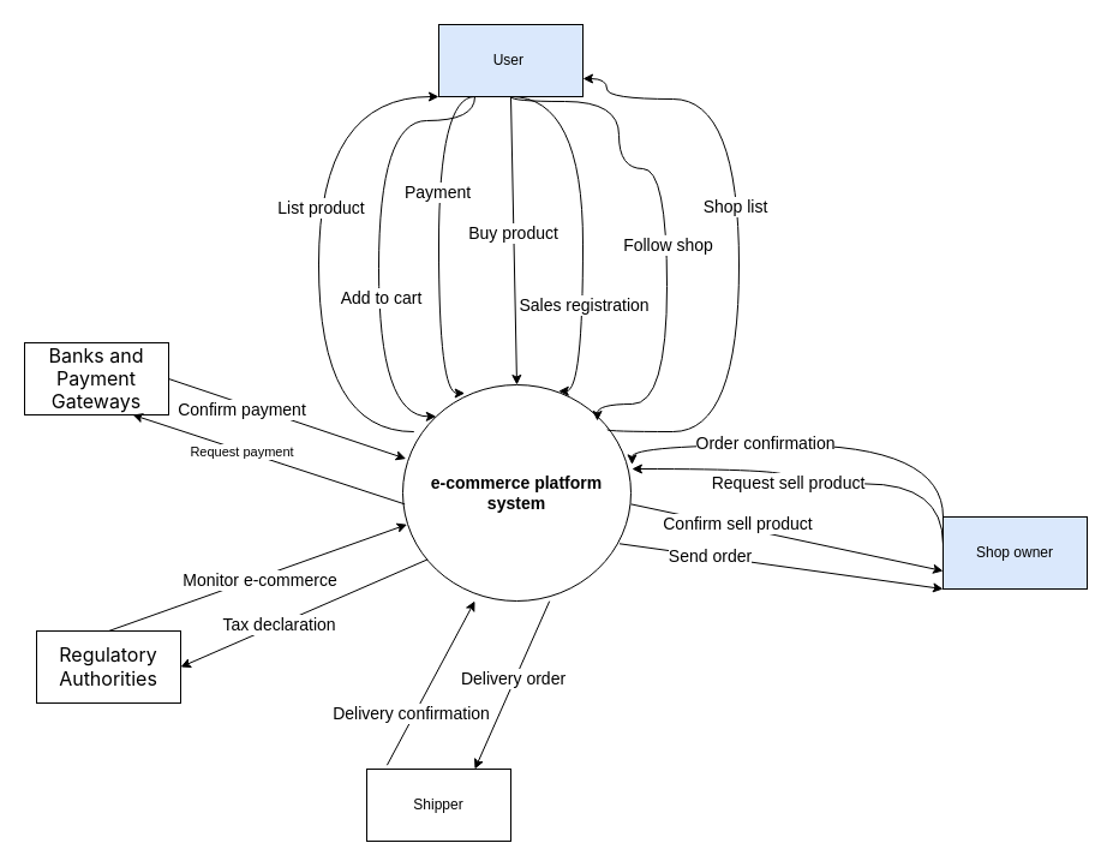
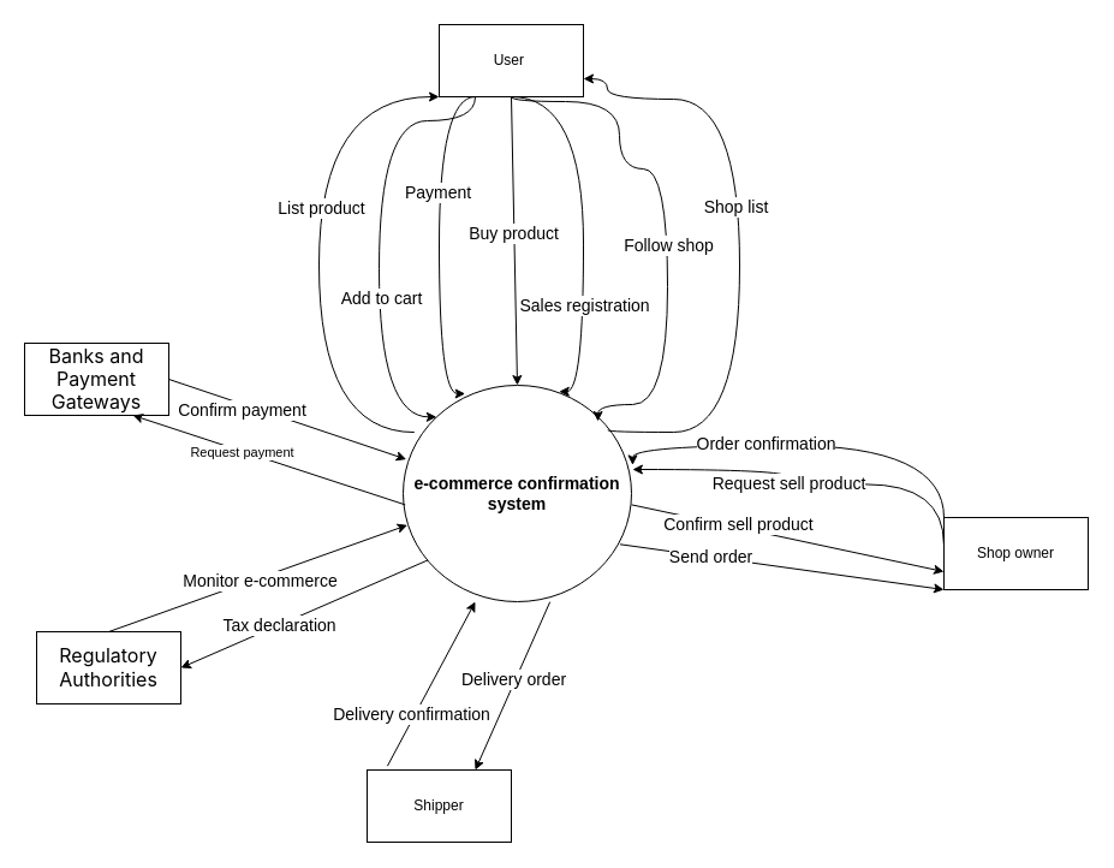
  <mxCell id="0" />
  <mxCell id="1" parent="0" />
- <mxCell id="2" value="&lt;b&gt;&lt;font style=&quot;font-size: 14px;&quot;&gt;e-commerce platform system&lt;/font&gt;&lt;/b&gt;" style="ellipse;whiteSpace=wrap;html=1;" parent="1" vertex="1"><mxGeometry x="335" y="320" width="190" height="180" as="geometry" /></mxCell>
- <mxCell id="3" value="User&amp;nbsp;" style="rounded=0;whiteSpace=wrap;html=1;fillColor=#dae8fc;" parent="1" vertex="1"><mxGeometry x="365" y="20" width="120" height="60" as="geometry" /></mxCell>
+ <mxCell id="2" value="&lt;b&gt;&lt;font style=&quot;font-size: 14px;&quot;&gt;e-commerce confirmation system&lt;/font&gt;&lt;/b&gt;" style="ellipse;whiteSpace=wrap;html=1;" parent="1" vertex="1"><mxGeometry x="335" y="320" width="190" height="180" as="geometry" /></mxCell>
+ <mxCell id="3" value="User&amp;nbsp;" style="rounded=0;whiteSpace=wrap;html=1;" parent="1" vertex="1"><mxGeometry x="365" y="20" width="120" height="60" as="geometry" /></mxCell>
  <mxCell id="4" value="&lt;span style=&quot;border: 0px solid rgb(227, 227, 227); box-sizing: border-box; --tw-border-spacing-x: 0; --tw-border-spacing-y: 0; --tw-translate-x: 0; --tw-translate-y: 0; --tw-rotate: 0; --tw-skew-x: 0; --tw-skew-y: 0; --tw-scale-x: 1; --tw-scale-y: 1; --tw-pan-x: ; --tw-pan-y: ; --tw-pinch-zoom: ; --tw-scroll-snap-strictness: proximity; --tw-gradient-from-position: ; --tw-gradient-via-position: ; --tw-gradient-to-position: ; --tw-ordinal: ; --tw-slashed-zero: ; --tw-numeric-figure: ; --tw-numeric-spacing: ; --tw-numeric-fraction: ; --tw-ring-inset: ; --tw-ring-offset-width: 0px; --tw-ring-offset-color: #fff; --tw-ring-color: rgba(69,89,164,.5); --tw-ring-offset-shadow: 0 0 transparent; --tw-ring-shadow: 0 0 transparent; --tw-shadow: 0 0 transparent; --tw-shadow-colored: 0 0 transparent; --tw-blur: ; --tw-brightness: ; --tw-contrast: ; --tw-grayscale: ; --tw-hue-rotate: ; --tw-invert: ; --tw-saturate: ; --tw-sepia: ; --tw-drop-shadow: ; --tw-backdrop-blur: ; --tw-backdrop-brightness: ; --tw-backdrop-contrast: ; --tw-backdrop-grayscale: ; --tw-backdrop-hue-rotate: ; --tw-backdrop-invert: ; --tw-backdrop-opacity: ; --tw-backdrop-saturate: ; --tw-backdrop-sepia: ; --tw-contain-size: ; --tw-contain-layout: ; --tw-contain-paint: ; --tw-contain-style: ; margin-top: 1.25em; margin-bottom: 1.25em; font-family: ui-sans-serif, -apple-system, system-ui, &amp;quot;Segoe UI&amp;quot;, Roboto, Ubuntu, Cantarell, &amp;quot;Noto Sans&amp;quot;, sans-serif, Helvetica, &amp;quot;Apple Color Emoji&amp;quot;, Arial, &amp;quot;Segoe UI Emoji&amp;quot;, &amp;quot;Segoe UI Symbol&amp;quot;; font-size: 16px; text-align: left; white-space-collapse: preserve;&quot;&gt;Banks and Payment Gateways&lt;/span&gt;" style="rounded=0;whiteSpace=wrap;html=1;" parent="1" vertex="1"><mxGeometry x="20" y="285" width="120" height="60" as="geometry" /></mxCell>
  <mxCell id="5" value="Shipper" style="rounded=0;whiteSpace=wrap;html=1;" parent="1" vertex="1"><mxGeometry x="305" y="640" width="120" height="60" as="geometry" /></mxCell>
- <mxCell id="6" value="Shop owner" style="rounded=0;whiteSpace=wrap;html=1;fillColor=#dae8fc;" parent="1" vertex="1"><mxGeometry x="785" y="430" width="120" height="60" as="geometry" /></mxCell>
+ <mxCell id="6" value="Shop owner" style="rounded=0;whiteSpace=wrap;html=1;" parent="1" vertex="1"><mxGeometry x="785" y="430" width="120" height="60" as="geometry" /></mxCell>
  <mxCell id="7" value="&lt;span style=&quot;border: 0px solid rgb(227, 227, 227); box-sizing: border-box; --tw-border-spacing-x: 0; --tw-border-spacing-y: 0; --tw-translate-x: 0; --tw-translate-y: 0; --tw-rotate: 0; --tw-skew-x: 0; --tw-skew-y: 0; --tw-scale-x: 1; --tw-scale-y: 1; --tw-pan-x: ; --tw-pan-y: ; --tw-pinch-zoom: ; --tw-scroll-snap-strictness: proximity; --tw-gradient-from-position: ; --tw-gradient-via-position: ; --tw-gradient-to-position: ; --tw-ordinal: ; --tw-slashed-zero: ; --tw-numeric-figure: ; --tw-numeric-spacing: ; --tw-numeric-fraction: ; --tw-ring-inset: ; --tw-ring-offset-width: 0px; --tw-ring-offset-color: #fff; --tw-ring-color: rgba(69,89,164,.5); --tw-ring-offset-shadow: 0 0 transparent; --tw-ring-shadow: 0 0 transparent; --tw-shadow: 0 0 transparent; --tw-shadow-colored: 0 0 transparent; --tw-blur: ; --tw-brightness: ; --tw-contrast: ; --tw-grayscale: ; --tw-hue-rotate: ; --tw-invert: ; --tw-saturate: ; --tw-sepia: ; --tw-drop-shadow: ; --tw-backdrop-blur: ; --tw-backdrop-brightness: ; --tw-backdrop-contrast: ; --tw-backdrop-grayscale: ; --tw-backdrop-hue-rotate: ; --tw-backdrop-invert: ; --tw-backdrop-opacity: ; --tw-backdrop-saturate: ; --tw-backdrop-sepia: ; --tw-contain-size: ; --tw-contain-layout: ; --tw-contain-paint: ; --tw-contain-style: ; margin-top: 1.25em; margin-bottom: 1.25em; font-family: ui-sans-serif, -apple-system, system-ui, &amp;quot;Segoe UI&amp;quot;, Roboto, Ubuntu, Cantarell, &amp;quot;Noto Sans&amp;quot;, sans-serif, Helvetica, &amp;quot;Apple Color Emoji&amp;quot;, Arial, &amp;quot;Segoe UI Emoji&amp;quot;, &amp;quot;Segoe UI Symbol&amp;quot;; font-size: 16px; text-align: left; white-space-collapse: preserve;&quot;&gt;Regulatory Authorities&lt;/span&gt;" style="rounded=0;whiteSpace=wrap;html=1;" parent="1" vertex="1"><mxGeometry x="30" y="525" width="120" height="60" as="geometry" /></mxCell>
  <mxCell id="8" value="" style="endArrow=classic;html=1;rounded=0;exitX=0.5;exitY=1;exitDx=0;exitDy=0;entryX=0.5;entryY=0;entryDx=0;entryDy=0;" edge="1" parent="1" source="3" target="2"><mxGeometry width="50" height="50" relative="1" as="geometry"><mxPoint x="495" y="240" as="sourcePoint" /><mxPoint x="545" y="190" as="targetPoint" /></mxGeometry></mxCell>
  <mxCell id="9" value="&lt;font style=&quot;font-size: 14px;&quot;&gt;Buy product&lt;/font&gt;" style="edgeLabel;html=1;align=center;verticalAlign=middle;resizable=0;points=[];" vertex="1" connectable="0" parent="8"><mxGeometry x="-0.05" y="-1" relative="1" as="geometry"><mxPoint as="offset" /></mxGeometry></mxCell>
  <mxCell id="10" value="" style="endArrow=classic;html=1;rounded=0;exitX=0.25;exitY=1;exitDx=0;exitDy=0;entryX=0;entryY=0;entryDx=0;entryDy=0;edgeStyle=orthogonalEdgeStyle;curved=1;" edge="1" parent="1" source="3" target="2"><mxGeometry width="50" height="50" relative="1" as="geometry"><mxPoint x="425" y="63.73" as="sourcePoint" /><mxPoint x="362.918" y="330.002" as="targetPoint" /><Array as="points"><mxPoint x="395" y="100" /><mxPoint x="315" y="100" /><mxPoint x="315" y="346" /></Array></mxGeometry></mxCell>
  <mxCell id="11" value="&lt;font style=&quot;font-size: 14px;&quot;&gt;Add to cart&lt;/font&gt;" style="edgeLabel;html=1;align=center;verticalAlign=middle;resizable=0;points=[];" vertex="1" connectable="0" parent="10"><mxGeometry x="0.252" y="1" relative="1" as="geometry"><mxPoint as="offset" /></mxGeometry></mxCell>
  <mxCell id="12" value="" style="endArrow=classic;html=1;rounded=0;entryX=1;entryY=0;entryDx=0;entryDy=0;edgeStyle=orthogonalEdgeStyle;curved=1;" edge="1" parent="1" source="3"><mxGeometry width="50" height="50" relative="1" as="geometry"><mxPoint x="455" y="83.73" as="sourcePoint" /><mxPoint x="497.082" y="350.002" as="targetPoint" /><Array as="points"><mxPoint x="425" y="84" /><mxPoint x="515" y="84" /><mxPoint x="515" y="140" /><mxPoint x="555" y="140" /><mxPoint x="555" y="336" /><mxPoint x="497" y="336" /></Array></mxGeometry></mxCell>
  <mxCell id="13" value="Text" style="edgeLabel;html=1;align=center;verticalAlign=middle;resizable=0;points=[];" vertex="1" connectable="0" parent="12"><mxGeometry x="0.114" y="2" relative="1" as="geometry"><mxPoint as="offset" /></mxGeometry></mxCell>
  <mxCell id="14" value="&lt;font style=&quot;font-size: 14px;&quot;&gt;Follow shop&lt;/font&gt;" style="edgeLabel;html=1;align=center;verticalAlign=middle;resizable=0;points=[];" vertex="1" connectable="0" parent="12"><mxGeometry x="0.107" relative="1" as="geometry"><mxPoint as="offset" /></mxGeometry></mxCell>
  <mxCell id="15" value="" style="endArrow=classic;html=1;rounded=0;exitX=0.25;exitY=1;exitDx=0;exitDy=0;entryX=0.272;entryY=0.039;entryDx=0;entryDy=0;entryPerimeter=0;edgeStyle=orthogonalEdgeStyle;curved=1;" edge="1" parent="1" source="3" target="2"><mxGeometry width="50" height="50" relative="1" as="geometry"><mxPoint x="475" y="320" as="sourcePoint" /><mxPoint x="525" y="270" as="targetPoint" /><Array as="points"><mxPoint x="365" y="80" /><mxPoint x="365" y="327" /></Array></mxGeometry></mxCell>
  <mxCell id="16" value="&lt;font style=&quot;font-size: 14px;&quot;&gt;Payment&lt;/font&gt;" style="edgeLabel;html=1;align=center;verticalAlign=middle;resizable=0;points=[];" vertex="1" connectable="0" parent="15"><mxGeometry x="-0.279" y="-2" relative="1" as="geometry"><mxPoint y="1" as="offset" /></mxGeometry></mxCell>
  <mxCell id="17" value="" style="endArrow=classic;html=1;rounded=0;exitX=0.5;exitY=1;exitDx=0;exitDy=0;entryX=0.683;entryY=0.029;entryDx=0;entryDy=0;entryPerimeter=0;edgeStyle=orthogonalEdgeStyle;curved=1;" edge="1" parent="1" source="3" target="2"><mxGeometry width="50" height="50" relative="1" as="geometry"><mxPoint x="475" y="320" as="sourcePoint" /><mxPoint x="525" y="270" as="targetPoint" /><Array as="points"><mxPoint x="485" y="80" /><mxPoint x="485" y="325" /></Array></mxGeometry></mxCell>
  <mxCell id="18" value="&lt;font style=&quot;font-size: 14px;&quot;&gt;Sales registration&lt;/font&gt;" style="edgeLabel;html=1;align=center;verticalAlign=middle;resizable=0;points=[];" vertex="1" connectable="0" parent="17"><mxGeometry x="0.434" relative="1" as="geometry"><mxPoint as="offset" /></mxGeometry></mxCell>
  <mxCell id="19" value="" style="endArrow=classic;html=1;rounded=0;exitX=0.896;exitY=0.207;exitDx=0;exitDy=0;exitPerimeter=0;entryX=1;entryY=0.75;entryDx=0;entryDy=0;edgeStyle=orthogonalEdgeStyle;curved=1;" edge="1" parent="1" source="2" target="3"><mxGeometry width="50" height="50" relative="1" as="geometry"><mxPoint x="475" y="320" as="sourcePoint" /><mxPoint x="525" y="270" as="targetPoint" /><Array as="points"><mxPoint x="505" y="359" /><mxPoint x="615" y="359" /><mxPoint x="615" y="82" /><mxPoint x="505" y="82" /><mxPoint x="505" y="65" /></Array></mxGeometry></mxCell>
  <mxCell id="20" value="&lt;font style=&quot;font-size: 14px;&quot;&gt;Shop list&lt;/font&gt;" style="edgeLabel;html=1;align=center;verticalAlign=middle;resizable=0;points=[];" vertex="1" connectable="0" parent="19"><mxGeometry x="0.115" y="4" relative="1" as="geometry"><mxPoint as="offset" /></mxGeometry></mxCell>
  <mxCell id="21" value="" style="endArrow=classic;html=1;rounded=0;exitX=0.049;exitY=0.217;exitDx=0;exitDy=0;exitPerimeter=0;entryX=0;entryY=1;entryDx=0;entryDy=0;edgeStyle=orthogonalEdgeStyle;curved=1;" edge="1" parent="1" source="2" target="3"><mxGeometry width="50" height="50" relative="1" as="geometry"><mxPoint x="475" y="330" as="sourcePoint" /><mxPoint x="525" y="280" as="targetPoint" /><Array as="points"><mxPoint x="265" y="359" /><mxPoint x="265" y="80" /></Array></mxGeometry></mxCell>
  <mxCell id="22" value="&lt;font style=&quot;font-size: 14px;&quot;&gt;List product&lt;/font&gt;" style="edgeLabel;html=1;align=center;verticalAlign=middle;resizable=0;points=[];" vertex="1" connectable="0" parent="21"><mxGeometry x="0.162" y="-1" relative="1" as="geometry"><mxPoint as="offset" /></mxGeometry></mxCell>
  <mxCell id="23" value="" style="endArrow=classic;html=1;rounded=0;exitX=0;exitY=0.5;exitDx=0;exitDy=0;entryX=1.005;entryY=0.431;entryDx=0;entryDy=0;entryPerimeter=0;edgeStyle=orthogonalEdgeStyle;curved=1;" edge="1" parent="1"><mxGeometry width="50" height="50" relative="1" as="geometry"><mxPoint x="784.94" y="452.42" as="sourcePoint" /><mxPoint x="525.89" y="390" as="targetPoint" /><Array as="points"><mxPoint x="784.94" y="402.42" /><mxPoint x="654.94" y="402.42" /><mxPoint x="654.94" y="390.42" /></Array></mxGeometry></mxCell>
  <mxCell id="24" value="&lt;font style=&quot;font-size: 14px;&quot;&gt;Request sell product&lt;/font&gt;" style="edgeLabel;html=1;align=center;verticalAlign=middle;resizable=0;points=[];" vertex="1" connectable="0" parent="23"><mxGeometry x="0.125" relative="1" as="geometry"><mxPoint x="1" as="offset" /></mxGeometry></mxCell>
  <mxCell id="25" value="" style="endArrow=classic;html=1;rounded=0;exitX=1;exitY=0.552;exitDx=0;exitDy=0;exitPerimeter=0;entryX=0;entryY=0.75;entryDx=0;entryDy=0;" edge="1" parent="1" source="2" target="6"><mxGeometry width="50" height="50" relative="1" as="geometry"><mxPoint x="475" y="330" as="sourcePoint" /><mxPoint x="525" y="280" as="targetPoint" /></mxGeometry></mxCell>
  <mxCell id="26" value="&lt;font style=&quot;font-size: 14px;&quot;&gt;Confirm sell product&lt;/font&gt;" style="edgeLabel;html=1;align=center;verticalAlign=middle;resizable=0;points=[];" vertex="1" connectable="0" parent="25"><mxGeometry x="-0.321" y="3" relative="1" as="geometry"><mxPoint as="offset" /></mxGeometry></mxCell>
  <mxCell id="27" value="" style="endArrow=classic;html=1;rounded=0;exitX=0.95;exitY=0.735;exitDx=0;exitDy=0;exitPerimeter=0;entryX=0;entryY=1;entryDx=0;entryDy=0;" edge="1" parent="1" source="2" target="6"><mxGeometry width="50" height="50" relative="1" as="geometry"><mxPoint x="475" y="330" as="sourcePoint" /><mxPoint x="525" y="280" as="targetPoint" /></mxGeometry></mxCell>
  <mxCell id="28" value="&lt;font style=&quot;font-size: 14px;&quot;&gt;Send order&lt;/font&gt;" style="edgeLabel;html=1;align=center;verticalAlign=middle;resizable=0;points=[];" vertex="1" connectable="0" parent="27"><mxGeometry x="-0.438" y="1" relative="1" as="geometry"><mxPoint y="1" as="offset" /></mxGeometry></mxCell>
  <mxCell id="29" value="" style="endArrow=classic;html=1;rounded=0;exitX=0;exitY=0;exitDx=0;exitDy=0;entryX=1.005;entryY=0.369;entryDx=0;entryDy=0;entryPerimeter=0;edgeStyle=orthogonalEdgeStyle;curved=1;" edge="1" parent="1" source="6" target="2"><mxGeometry width="50" height="50" relative="1" as="geometry"><mxPoint x="475" y="330" as="sourcePoint" /><mxPoint x="525" y="280" as="targetPoint" /><Array as="points"><mxPoint x="785" y="370" /><mxPoint x="526" y="370" /></Array></mxGeometry></mxCell>
  <mxCell id="30" value="&lt;font style=&quot;font-size: 14px;&quot;&gt;Order confirmation&lt;/font&gt;" style="edgeLabel;html=1;align=center;verticalAlign=middle;resizable=0;points=[];" vertex="1" connectable="0" parent="29"><mxGeometry x="0.238" y="-2" relative="1" as="geometry"><mxPoint x="-1" as="offset" /></mxGeometry></mxCell>
  <mxCell id="31" value="" style="endArrow=classic;html=1;rounded=0;exitX=0.643;exitY=1.001;exitDx=0;exitDy=0;exitPerimeter=0;entryX=0.75;entryY=0;entryDx=0;entryDy=0;" edge="1" parent="1" source="2" target="5"><mxGeometry width="50" height="50" relative="1" as="geometry"><mxPoint x="475" y="440" as="sourcePoint" /><mxPoint x="525" y="390" as="targetPoint" /></mxGeometry></mxCell>
  <mxCell id="32" value="&lt;font style=&quot;font-size: 14px;&quot;&gt;Delivery order&lt;/font&gt;" style="edgeLabel;html=1;align=center;verticalAlign=middle;resizable=0;points=[];" vertex="1" connectable="0" parent="31"><mxGeometry x="-0.076" y="-2" relative="1" as="geometry"><mxPoint as="offset" /></mxGeometry></mxCell>
  <mxCell id="33" value="" style="endArrow=classic;html=1;rounded=0;exitX=0.141;exitY=-0.055;exitDx=0;exitDy=0;exitPerimeter=0;entryX=0.316;entryY=1;entryDx=0;entryDy=0;entryPerimeter=0;" edge="1" parent="1" source="5" target="2"><mxGeometry width="50" height="50" relative="1" as="geometry"><mxPoint x="272.64" y="490" as="sourcePoint" /><mxPoint x="265" y="628.74" as="targetPoint" /></mxGeometry></mxCell>
  <mxCell id="34" value="&lt;font style=&quot;font-size: 14px;&quot;&gt;Delivery confirmation&lt;/font&gt;" style="edgeLabel;html=1;align=center;verticalAlign=middle;resizable=0;points=[];" vertex="1" connectable="0" parent="33"><mxGeometry x="-0.394" y="3" relative="1" as="geometry"><mxPoint as="offset" /></mxGeometry></mxCell>
  <mxCell id="35" value="" style="endArrow=classic;html=1;rounded=0;exitX=0.108;exitY=0.808;exitDx=0;exitDy=0;exitPerimeter=0;entryX=1;entryY=0.5;entryDx=0;entryDy=0;" edge="1" parent="1" source="2" target="7"><mxGeometry width="50" height="50" relative="1" as="geometry"><mxPoint x="475" y="450" as="sourcePoint" /><mxPoint x="525" y="400" as="targetPoint" /></mxGeometry></mxCell>
  <mxCell id="36" value="&lt;font style=&quot;font-size: 14px;&quot;&gt;Tax declaration&lt;/font&gt;" style="edgeLabel;html=1;align=center;verticalAlign=middle;resizable=0;points=[];" vertex="1" connectable="0" parent="35"><mxGeometry x="0.2" relative="1" as="geometry"><mxPoint as="offset" /></mxGeometry></mxCell>
  <mxCell id="37" value="" style="endArrow=classic;html=1;rounded=0;exitX=0.5;exitY=0;exitDx=0;exitDy=0;entryX=0.019;entryY=0.646;entryDx=0;entryDy=0;entryPerimeter=0;" edge="1" parent="1" source="7" target="2"><mxGeometry width="50" height="50" relative="1" as="geometry"><mxPoint x="475" y="450" as="sourcePoint" /><mxPoint x="525" y="400" as="targetPoint" /></mxGeometry></mxCell>
  <mxCell id="38" value="&lt;font style=&quot;font-size: 14px;&quot;&gt;Monitor e-commerce&lt;/font&gt;" style="edgeLabel;html=1;align=center;verticalAlign=middle;resizable=0;points=[];" vertex="1" connectable="0" parent="37"><mxGeometry x="0.005" y="-2" relative="1" as="geometry"><mxPoint as="offset" /></mxGeometry></mxCell>
  <mxCell id="39" value="" style="endArrow=classic;html=1;rounded=0;exitX=1;exitY=0.5;exitDx=0;exitDy=0;entryX=0.014;entryY=0.342;entryDx=0;entryDy=0;entryPerimeter=0;" edge="1" parent="1" source="4" target="2"><mxGeometry width="50" height="50" relative="1" as="geometry"><mxPoint x="475" y="450" as="sourcePoint" /><mxPoint x="525" y="400" as="targetPoint" /></mxGeometry></mxCell>
  <mxCell id="40" value="&lt;font style=&quot;font-size: 14px;&quot;&gt;Confirm payment&lt;/font&gt;" style="edgeLabel;html=1;align=center;verticalAlign=middle;resizable=0;points=[];" vertex="1" connectable="0" parent="39"><mxGeometry x="-0.373" y="-5" relative="1" as="geometry"><mxPoint as="offset" /></mxGeometry></mxCell>
  <mxCell id="41" value="" style="endArrow=classic;html=1;rounded=0;exitX=0.009;exitY=0.552;exitDx=0;exitDy=0;exitPerimeter=0;entryX=0.75;entryY=1;entryDx=0;entryDy=0;" edge="1" parent="1" source="2" target="4"><mxGeometry width="50" height="50" relative="1" as="geometry"><mxPoint x="475" y="450" as="sourcePoint" /><mxPoint x="525" y="400" as="targetPoint" /></mxGeometry></mxCell>
  <mxCell id="42" value="Request payment" style="edgeLabel;html=1;align=center;verticalAlign=middle;resizable=0;points=[];" vertex="1" connectable="0" parent="41"><mxGeometry x="0.198" y="1" relative="1" as="geometry"><mxPoint as="offset" /></mxGeometry></mxCell>
